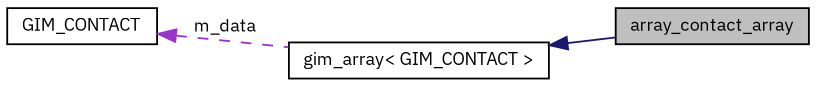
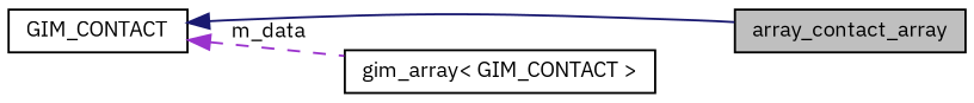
  digraph {
    fontname="IBM Plex Sans"
    rankdir=LR
    node [color=black fillcolor=white fontname="IBM Plex Sans" fontsize=10 shape=record style=filled]
    edge [dir=back fontname="IBM Plex Sans" fontsize=10 labelfontname=Helvetica labelfontsize=10]
    n1 [fillcolor=grey75 fontcolor=black height=0.2 label=array_contact_array width=0.4]
    n2 [height=0.2 label="gim_array\< GIM_CONTACT \>" width=0.4]
    n3 [height=0.2 label=GIM_CONTACT width=0.4]
-   n2 -> n1 [color=midnightblue style=solid]
+   n3 -> n1 [color=midnightblue style=solid]
    n3 -> n2 [color=darkorchid3 label=" m_data" style=dashed]
  }
